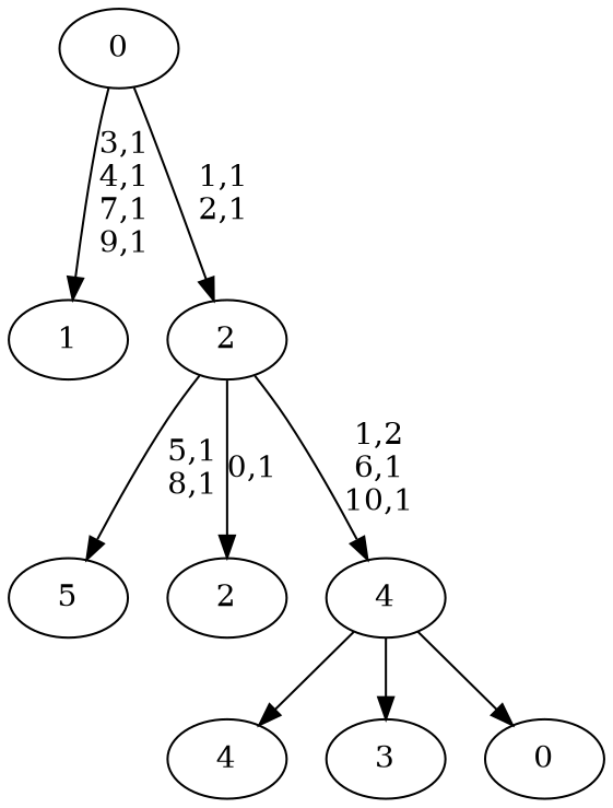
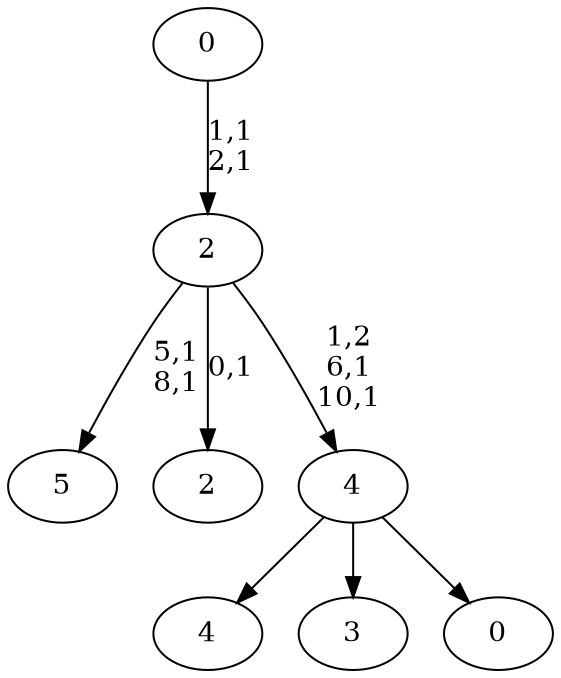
  digraph {
    n1 [label=5]
    n2 [label=4]
    n3 [label=3]
    n4 [label=2]
-   n5 [label=1]
    n6 [label=0]
    4
    2
    0
    4 -> n2
    4 -> n3
    4 -> n6
    2 -> n1 [label="5,1\n8,1"]
    2 -> n4 [label="0,1"]
    2 -> 4 [label="1,2\n6,1\n10,1"]
-   0 -> n5 [label="3,1\n4,1\n7,1\n9,1"]
    0 -> 2 [label="1,1\n2,1"]
  }
